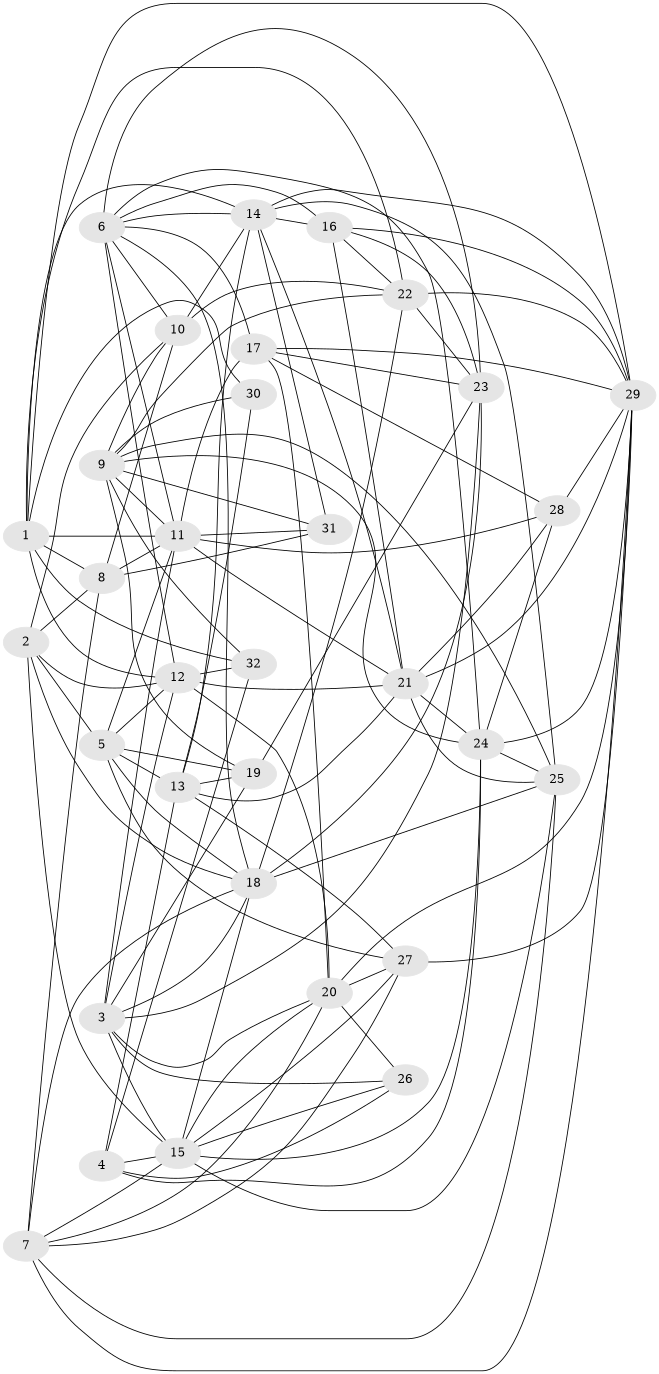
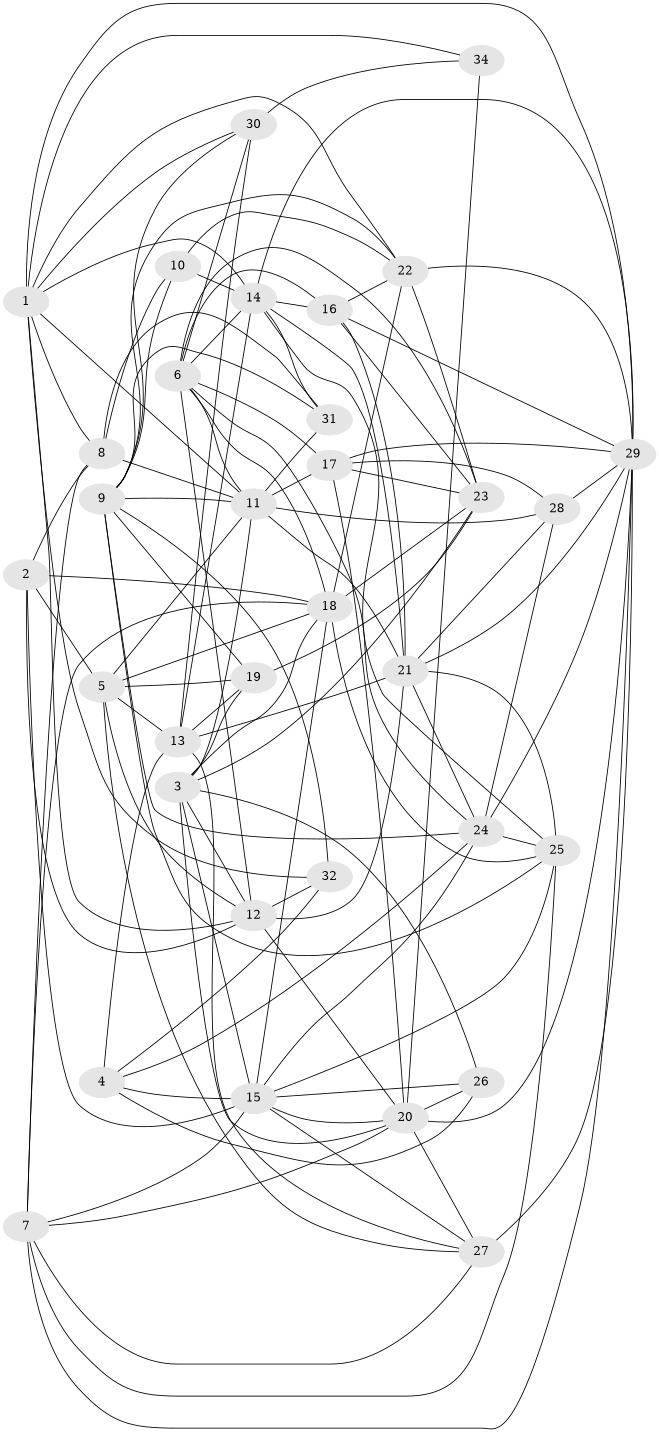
  graph {
    rankdir=LR
    node [color=gray90 style=filled]
    edge [weight=1.0]
    1
    8
    11
    12
    14
    22
    29
    30
    32
+   34
    10
    31
    17
    21
    28
    20
    16
    25
    23
    2
    5
    15
    18
    19
    13
    27
    26
    24
    3
    4
    6
    7
    9
    1 -- 8
    1 -- 11
    1 -- 12 [weight=2.0]
    1 -- 14
    1 -- 22
    1 -- 29
    1 -- 30
    1 -- 32
+   1 -- 34
    8 -- 11
    8 -- 10
    8 -- 31
    11 -- 31
    11 -- 17
    11 -- 21
    11 -- 28
    12 -- 32
    12 -- 21 [weight=2.0]
    12 -- 20
    14 -- 29
    14 -- 31
    14 -- 21
    14 -- 16
    14 -- 25 [weight=2.0]
    22 -- 29
    22 -- 23 [weight=2.0]
+   30 -- 34
    10 -- 14 [weight=2.0]
    10 -- 22
    17 -- 29
    17 -- 28 [weight=2.0]
    17 -- 20 [weight=2.0]
    17 -- 23 [weight=3.0]
    21 -- 29
    21 -- 28
    21 -- 25
    21 -- 24
    28 -- 29
    20 -- 29
+   20 -- 34
    20 -- 27
    20 -- 26
    16 -- 22
    16 -- 29 [weight=2.0]
    16 -- 21
    16 -- 23 [weight=2.0]
    2 -- 8 [weight=3.0]
    2 -- 12
-   2 -- 10
    2 -- 5
    2 -- 15
    2 -- 18
    5 -- 11 [weight=2.0]
    5 -- 12
    5 -- 18
    5 -- 19
    5 -- 13
    5 -- 27
    15 -- 20
    15 -- 25
    15 -- 18
    15 -- 27
    15 -- 26
    15 -- 24 [weight=2.0]
    18 -- 22
    18 -- 25
    18 -- 23
    19 -- 23
    13 -- 14
    13 -- 30
    13 -- 21
    13 -- 19 [weight=2.0]
    13 -- 27
    27 -- 29
    24 -- 29
    24 -- 28
    24 -- 25
    3 -- 11
    3 -- 12
    3 -- 20
    3 -- 23
    3 -- 15
    3 -- 18 [weight=2.0]
    3 -- 19 [weight=2.0]
    3 -- 26
    4 -- 32
    4 -- 15
    4 -- 13
    4 -- 26
    4 -- 24 [weight=2.0]
    6 -- 11 [weight=2.0]
    6 -- 12
    6 -- 14 [weight=2.0]
-   6 -- 10
+   6 -- 30
    6 -- 17 [weight=2.0]
    6 -- 16
    6 -- 23
    6 -- 18
    6 -- 24
    7 -- 8
    7 -- 29
    7 -- 20
    7 -- 25
    7 -- 15 [weight=2.0]
    7 -- 18
    7 -- 27
    9 -- 11
    9 -- 22
    9 -- 30 [weight=2.0]
    9 -- 32
    9 -- 10
    9 -- 31
    9 -- 25
    9 -- 19 [weight=2.0]
    9 -- 24
  }
